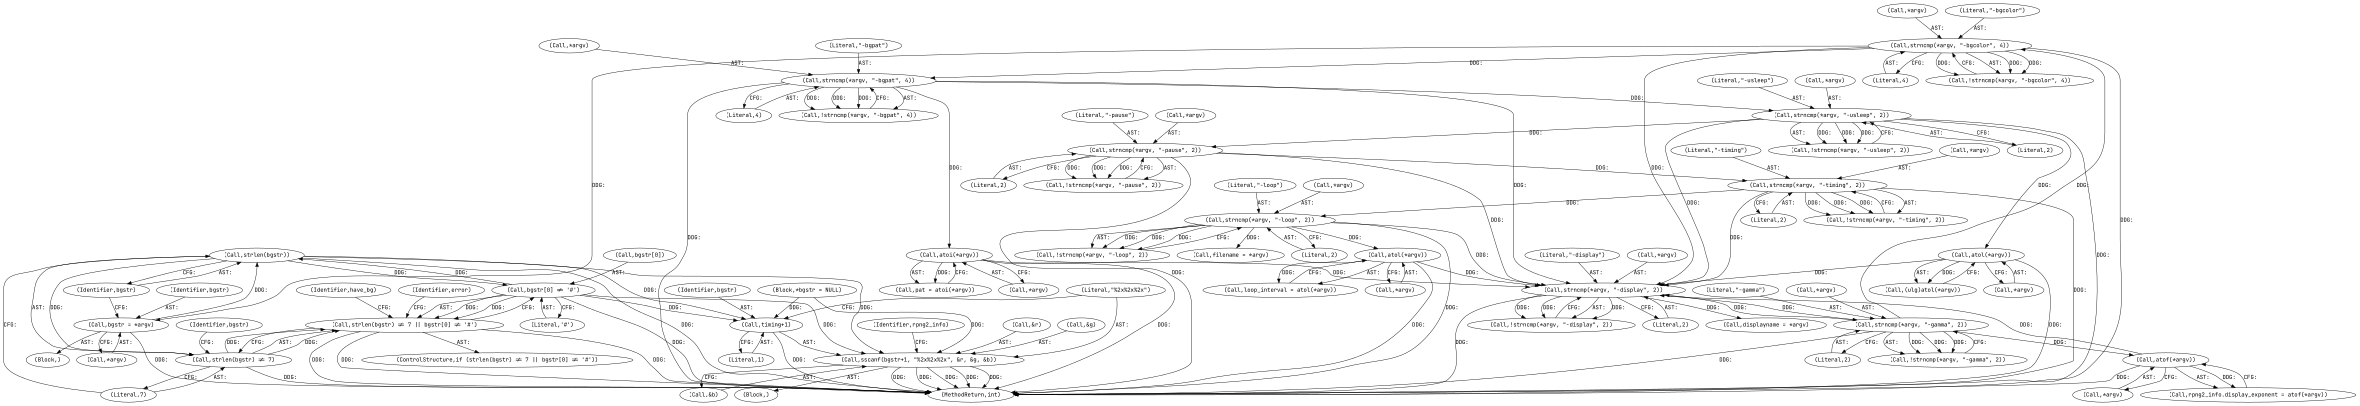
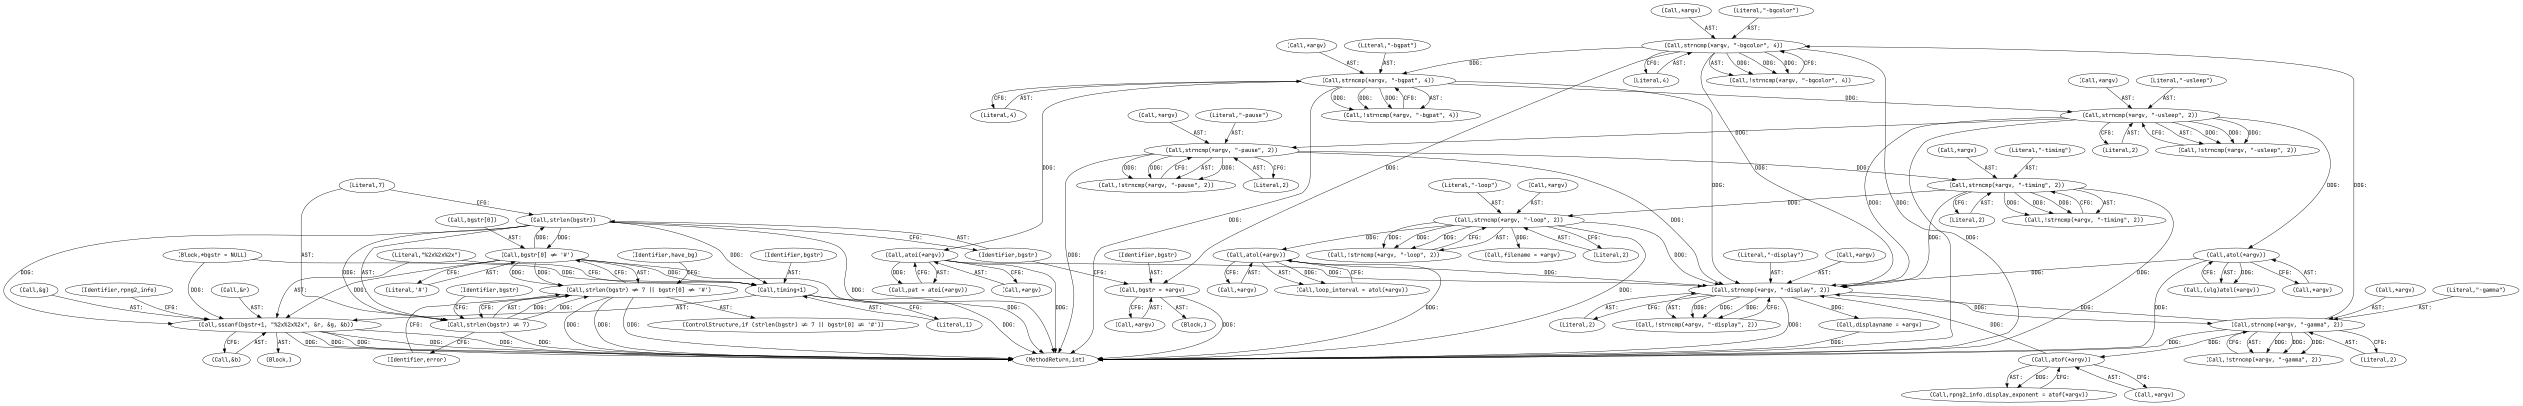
  digraph {
    fontname="JetBrains Mono"
    node [fontname="JetBrains Mono"]
    edge [fontname="JetBrains Mono"]
    n1 [label="(Call,strlen(bgstr))"]
    n2 [label="(Call,bgstr[0] != '#')"]
    n3 [label="(Call,strlen(bgstr) != 7)"]
    n4 [label="(Call,sscanf(bgstr+1, \"%2x%2x%2x\", &r, &g, &b))"]
    n5 [label="(Call,timing+1)"]
    n6 [label="(MethodReturn,int)"]
    n7 [label="(Identifier,bgstr)"]
    n8 [label="(Call,strlen(bgstr) != 7 || bgstr[0] != '#')"]
    n9 [label="(Literal,'#')"]
    n10 [label="(Literal,7)"]
    n11 [label="(Call,&b)"]
    n12 [label="(Block,)"]
    n13 [label="(Literal,1)"]
    n14 [label="(Call,bgstr = *argv)"]
    n15 [label="(Call,*argv)"]
    n16 [label="(Block,)"]
    n17 [label="(Call,strncmp(*argv, \"-bgcolor\", 4))"]
    n18 [label="(Call,strncmp(*argv, \"-display\", 2))"]
    n19 [label="(Call,strncmp(*argv, \"-bgpat\", 4))"]
    n20 [label="(Literal,4)"]
    n21 [label="(Call,!strncmp(*argv, \"-bgcolor\", 4))"]
    n22 [label="(Call,strncmp(*argv, \"-gamma\", 2))"]
    n23 [label="(Call,displayname = *argv)"]
    n24 [label="(Literal,2)"]
    n25 [label="(Call,!strncmp(*argv, \"-display\", 2))"]
    n26 [label="(Call,strncmp(*argv, \"-usleep\", 2))"]
    n27 [label="(Call,atoi(*argv))"]
    n28 [label="(Literal,4)"]
    n29 [label="(Call,!strncmp(*argv, \"-bgpat\", 4))"]
    n30 [label="(Call,atof(*argv))"]
    n31 [label="(Call,!strncmp(*argv, \"-gamma\", 2))"]
    n32 [label="(Literal,2)"]
    n33 [label="(Call,rpng2_info.display_exponent = atof(*argv))"]
    n34 [label="(Call,*argv)"]
    n35 [label="(Call,strncmp(*argv, \"-pause\", 2))"]
    n36 [label="(Call,strncmp(*argv, \"-timing\", 2))"]
    n37 [label="(Literal,2)"]
    n38 [label="(Call,!strncmp(*argv, \"-pause\", 2))"]
    n39 [label="(Call,strncmp(*argv, \"-loop\", 2))"]
    n40 [label="(Literal,2)"]
    n41 [label="(Call,!strncmp(*argv, \"-timing\", 2))"]
    n42 [label="(Call,atol(*argv))"]
    n43 [label="(Literal,2)"]
    n44 [label="(Call,!strncmp(*argv, \"-usleep\", 2))"]
    n45 [label="(Call,*argv)"]
    n46 [label="(Call,(ulg)atol(*argv))"]
    n47 [label="(Call,*argv)"]
    n48 [label="(Call,pat = atoi(*argv))"]
    n49 [label="(Call,atol(*argv))"]
    n50 [label="(Call,!strncmp(*argv, \"-loop\", 2))"]
    n51 [label="(Call,filename = *argv)"]
    n52 [label="(Literal,2)"]
    n53 [label="(Call,*argv)"]
    n54 [label="(Call,loop_interval = atol(*argv))"]
    n55 [label="(ControlStructure,if (strlen(bgstr) != 7 || bgstr[0] != '#'))"]
    n56 [label="(Identifier,bgstr)"]
    n57 [label="(Call,*argv)"]
    n58 [label="(Literal,\"-display\")"]
    n59 [label="(Call,*argv)"]
    n60 [label="(Literal,\"-bgcolor\")"]
    n61 [label="(Literal,\"-gamma\")"]
    n62 [label="(Literal,\"-loop\")"]
    n63 [label="(Literal,\"-timing\")"]
    n64 [label="(Literal,\"-pause\")"]
    n65 [label="(Literal,\"-usleep\")"]
    n66 [label="(Identifier,have_bg)"]
    n67 [label="(Identifier,rpng2_info)"]
    n68 [label="(Block,*bgstr = NULL)"]
    n69 [label="(Call,*argv)"]
    n70 [label="(Call,*argv)"]
    n71 [label="(Call,*argv)"]
    n72 [label="(Literal,\"%2x%2x%2x\")"]
    n73 [label="(Call,*argv)"]
    n74 [label="(Call,&r)"]
    n75 [label="(Call,&g)"]
    n76 [label="(Literal,\"-bgpat\")"]
    n77 [label="(Identifier,bgstr)"]
    n78 [label="(Call,*argv)"]
    n79 [label="(Call,*argv)"]
    n80 [label="(Call,bgstr[0])"]
    n81 [label="(Identifier,bgstr)"]
    n82 [label="(Identifier,error)"]
    n1 -> n2 [label="DDG: "]
    n1 -> n3 [label="AST: "]
    n1 -> n3 [label="DDG: "]
    n1 -> n4 [label="DDG: "]
    n1 -> n5 [label="DDG: "]
    n1 -> n6 [label="DDG: "]
    n1 -> n7 [label="CFG: "]
    n2 -> n1 [label="DDG: "]
    n2 -> n4 [label="DDG: "]
    n2 -> n5 [label="DDG: "]
    n2 -> n6 [label="DDG: "]
    n2 -> n8 [label="AST: "]
    n2 -> n8 [label="DDG: "]
    n2 -> n8 [label="DDG: "]
    n2 -> n9 [label="CFG: "]
    n3 -> n6 [label="DDG: "]
    n3 -> n8 [label="AST: "]
    n3 -> n8 [label="DDG: "]
    n3 -> n8 [label="DDG: "]
-   n3 -> n10 [label="CFG: "]
+   n3 -> n82 [label="CFG: "]
    n4 -> n6 [label="DDG: "]
    n4 -> n6 [label="DDG: "]
    n4 -> n6 [label="DDG: "]
    n4 -> n6 [label="DDG: "]
    n4 -> n6 [label="DDG: "]
    n4 -> n11 [label="CFG: "]
    n4 -> n12 [label="AST: "]
    n5 -> n4 [label="AST: "]
    n5 -> n6 [label="DDG: "]
    n5 -> n13 [label="CFG: "]
    n7 -> n1 [label="AST: "]
    n7 -> n14 [label="CFG: "]
    n8 -> n2 [label="CFG: "]
    n8 -> n3 [label="CFG: "]
    n8 -> n6 [label="DDG: "]
    n8 -> n6 [label="DDG: "]
    n8 -> n6 [label="DDG: "]
    n8 -> n55 [label="AST: "]
    n9 -> n2 [label="AST: "]
    n10 -> n1 [label="CFG: "]
    n10 -> n3 [label="AST: "]
    n11 -> n4 [label="AST: "]
    n13 -> n5 [label="AST: "]
-   n14 -> n1 [label="DDG: "]
    n14 -> n6 [label="DDG: "]
    n14 -> n15 [label="CFG: "]
    n14 -> n16 [label="AST: "]
    n15 -> n14 [label="AST: "]
    n17 -> n6 [label="DDG: "]
    n17 -> n14 [label="DDG: "]
    n17 -> n18 [label="DDG: "]
    n17 -> n19 [label="DDG: "]
    n17 -> n20 [label="CFG: "]
    n17 -> n21 [label="AST: "]
    n17 -> n21 [label="DDG: "]
    n17 -> n21 [label="DDG: "]
    n17 -> n21 [label="DDG: "]
    n18 -> n6 [label="DDG: "]
    n18 -> n22 [label="DDG: "]
    n18 -> n23 [label="DDG: "]
    n18 -> n24 [label="CFG: "]
    n18 -> n25 [label="AST: "]
    n18 -> n25 [label="DDG: "]
    n18 -> n25 [label="DDG: "]
    n18 -> n25 [label="DDG: "]
    n19 -> n6 [label="DDG: "]
    n19 -> n18 [label="DDG: "]
    n19 -> n26 [label="DDG: "]
    n19 -> n27 [label="DDG: "]
    n19 -> n28 [label="CFG: "]
    n19 -> n29 [label="AST: "]
    n19 -> n29 [label="DDG: "]
    n19 -> n29 [label="DDG: "]
    n19 -> n29 [label="DDG: "]
    n20 -> n17 [label="AST: "]
    n21 -> n17 [label="CFG: "]
    n22 -> n6 [label="DDG: "]
    n22 -> n17 [label="DDG: "]
    n22 -> n18 [label="DDG: "]
    n22 -> n30 [label="DDG: "]
    n22 -> n31 [label="AST: "]
    n22 -> n31 [label="DDG: "]
    n22 -> n31 [label="DDG: "]
    n22 -> n31 [label="DDG: "]
    n22 -> n32 [label="CFG: "]
    n24 -> n18 [label="AST: "]
    n25 -> n18 [label="CFG: "]
    n26 -> n6 [label="DDG: "]
    n26 -> n18 [label="DDG: "]
    n26 -> n35 [label="DDG: "]
    n26 -> n42 [label="DDG: "]
    n26 -> n43 [label="CFG: "]
    n26 -> n44 [label="AST: "]
    n26 -> n44 [label="DDG: "]
    n26 -> n44 [label="DDG: "]
    n26 -> n44 [label="DDG: "]
    n27 -> n6 [label="DDG: "]
    n27 -> n18 [label="DDG: "]
    n27 -> n47 [label="CFG: "]
    n27 -> n48 [label="AST: "]
    n27 -> n48 [label="DDG: "]
    n28 -> n19 [label="AST: "]
    n29 -> n19 [label="CFG: "]
-   n30 -> n6 [label="DDG: "]
+   n23 -> n6 [label="DDG: "]
    n30 -> n18 [label="DDG: "]
    n30 -> n33 [label="AST: "]
    n30 -> n33 [label="DDG: "]
    n30 -> n34 [label="CFG: "]
    n31 -> n22 [label="CFG: "]
    n32 -> n22 [label="AST: "]
    n33 -> n30 [label="CFG: "]
    n34 -> n30 [label="AST: "]
    n35 -> n6 [label="DDG: "]
    n35 -> n18 [label="DDG: "]
    n35 -> n36 [label="DDG: "]
    n35 -> n37 [label="CFG: "]
    n35 -> n38 [label="AST: "]
    n35 -> n38 [label="DDG: "]
    n35 -> n38 [label="DDG: "]
    n35 -> n38 [label="DDG: "]
    n36 -> n6 [label="DDG: "]
    n36 -> n18 [label="DDG: "]
    n36 -> n39 [label="DDG: "]
    n36 -> n40 [label="CFG: "]
    n36 -> n41 [label="AST: "]
    n36 -> n41 [label="DDG: "]
    n36 -> n41 [label="DDG: "]
    n36 -> n41 [label="DDG: "]
    n37 -> n35 [label="AST: "]
    n38 -> n35 [label="CFG: "]
    n39 -> n6 [label="DDG: "]
    n39 -> n18 [label="DDG: "]
    n39 -> n49 [label="DDG: "]
    n39 -> n50 [label="AST: "]
    n39 -> n50 [label="DDG: "]
    n39 -> n50 [label="DDG: "]
    n39 -> n50 [label="DDG: "]
    n39 -> n51 [label="DDG: "]
    n39 -> n52 [label="CFG: "]
    n40 -> n36 [label="AST: "]
    n41 -> n36 [label="CFG: "]
    n42 -> n6 [label="DDG: "]
    n42 -> n18 [label="DDG: "]
    n42 -> n45 [label="CFG: "]
    n42 -> n46 [label="AST: "]
    n42 -> n46 [label="DDG: "]
    n43 -> n26 [label="AST: "]
    n44 -> n26 [label="CFG: "]
    n45 -> n42 [label="AST: "]
    n46 -> n42 [label="CFG: "]
    n47 -> n27 [label="AST: "]
    n48 -> n27 [label="CFG: "]
    n49 -> n6 [label="DDG: "]
    n49 -> n18 [label="DDG: "]
    n49 -> n53 [label="CFG: "]
    n49 -> n54 [label="AST: "]
    n49 -> n54 [label="DDG: "]
    n50 -> n39 [label="CFG: "]
    n52 -> n39 [label="AST: "]
    n53 -> n49 [label="AST: "]
    n54 -> n49 [label="CFG: "]
    n56 -> n14 [label="AST: "]
    n57 -> n17 [label="AST: "]
    n58 -> n18 [label="AST: "]
    n59 -> n19 [label="AST: "]
    n60 -> n17 [label="AST: "]
    n61 -> n22 [label="AST: "]
    n62 -> n39 [label="AST: "]
    n63 -> n36 [label="AST: "]
    n64 -> n35 [label="AST: "]
    n65 -> n26 [label="AST: "]
    n66 -> n8 [label="CFG: "]
    n67 -> n4 [label="CFG: "]
    n68 -> n4 [label="DDG: "]
    n68 -> n5 [label="DDG: "]
    n69 -> n22 [label="AST: "]
    n70 -> n36 [label="AST: "]
    n71 -> n35 [label="AST: "]
    n72 -> n4 [label="AST: "]
    n72 -> n5 [label="CFG: "]
    n73 -> n18 [label="AST: "]
    n74 -> n4 [label="AST: "]
    n75 -> n4 [label="AST: "]
    n76 -> n19 [label="AST: "]
    n77 -> n5 [label="AST: "]
    n78 -> n26 [label="AST: "]
    n79 -> n39 [label="AST: "]
    n80 -> n2 [label="AST: "]
    n81 -> n3 [label="CFG: "]
    n82 -> n8 [label="CFG: "]
  }
